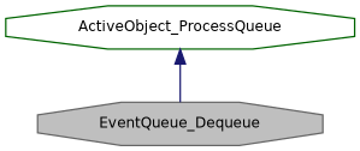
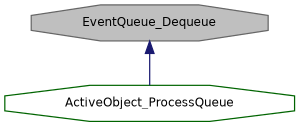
  digraph {
    rankdir=TB
    node [fontname=Helvetica fontsize=10 shape=octagon style=filled]
    n1 [color=gray40 fillcolor=grey75 fontcolor=black height=0.2 label=EventQueue_Dequeue width=0.4]
    n2 [color=darkgreen fillcolor=white height=0.2 label=ActiveObject_ProcessQueue width=0.4]
-   n2 -> n1 [color=midnightblue dir=back fontname=Helvetica fontsize=10 labelfontname=Helvetica labelfontsize=10 style=solid]
+   n1 -> n2 [color=midnightblue dir=back fontname=Helvetica fontsize=10 labelfontname=Helvetica labelfontsize=10 style=solid]
  }
